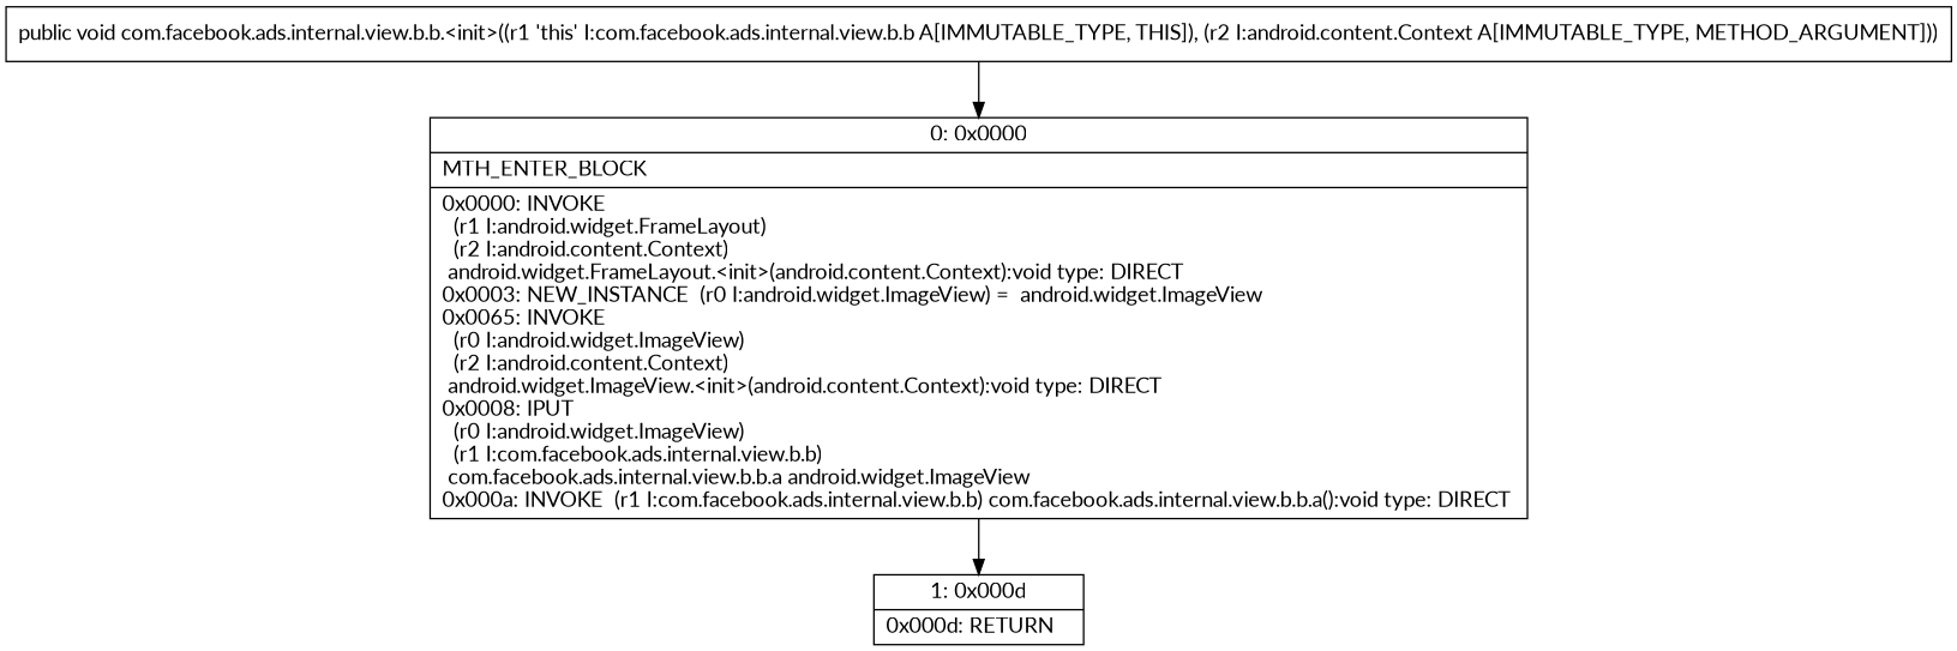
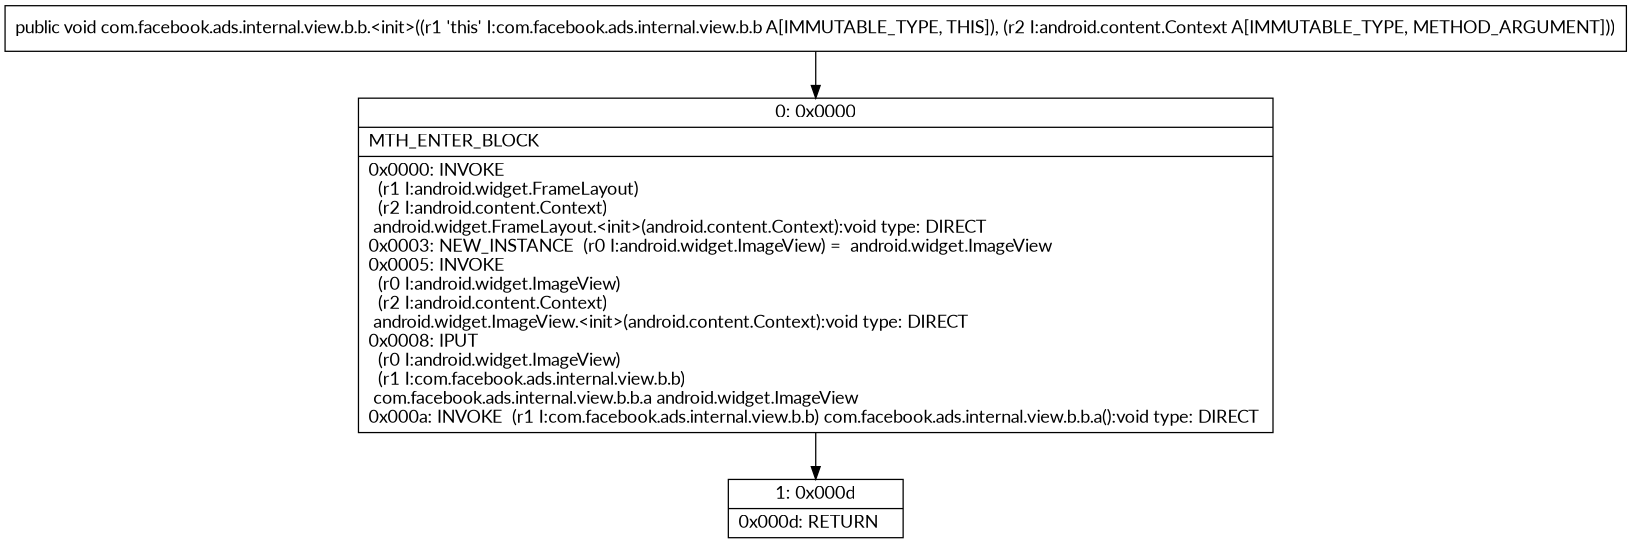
  digraph {
    fontname=Lato
    node [shape=record fontname=Lato]
    edge [fontname=Lato]
-   n1 [label="{0\:\ 0x0000|MTH_ENTER_BLOCK\l|0x0000: INVOKE  \l  (r1 I:android.widget.FrameLayout)\l  (r2 I:android.content.Context)\l android.widget.FrameLayout.\<init\>(android.content.Context):void type: DIRECT \l0x0003: NEW_INSTANCE  (r0 I:android.widget.ImageView) =  android.widget.ImageView \l0x0065: INVOKE  \l  (r0 I:android.widget.ImageView)\l  (r2 I:android.content.Context)\l android.widget.ImageView.\<init\>(android.content.Context):void type: DIRECT \l0x0008: IPUT  \l  (r0 I:android.widget.ImageView)\l  (r1 I:com.facebook.ads.internal.view.b.b)\l com.facebook.ads.internal.view.b.b.a android.widget.ImageView \l0x000a: INVOKE  (r1 I:com.facebook.ads.internal.view.b.b) com.facebook.ads.internal.view.b.b.a():void type: DIRECT \l}"]
+   n1 [label="{0\:\ 0x0000|MTH_ENTER_BLOCK\l|0x0000: INVOKE  \l  (r1 I:android.widget.FrameLayout)\l  (r2 I:android.content.Context)\l android.widget.FrameLayout.\<init\>(android.content.Context):void type: DIRECT \l0x0003: NEW_INSTANCE  (r0 I:android.widget.ImageView) =  android.widget.ImageView \l0x0005: INVOKE  \l  (r0 I:android.widget.ImageView)\l  (r2 I:android.content.Context)\l android.widget.ImageView.\<init\>(android.content.Context):void type: DIRECT \l0x0008: IPUT  \l  (r0 I:android.widget.ImageView)\l  (r1 I:com.facebook.ads.internal.view.b.b)\l com.facebook.ads.internal.view.b.b.a android.widget.ImageView \l0x000a: INVOKE  (r1 I:com.facebook.ads.internal.view.b.b) com.facebook.ads.internal.view.b.b.a():void type: DIRECT \l}"]
    n2 [label="{1\:\ 0x000d|0x000d: RETURN   \l}"]
    n3 [label="{public void com.facebook.ads.internal.view.b.b.\<init\>((r1 'this' I:com.facebook.ads.internal.view.b.b A[IMMUTABLE_TYPE, THIS]), (r2 I:android.content.Context A[IMMUTABLE_TYPE, METHOD_ARGUMENT])) }"]
    n1 -> n2
    n3 -> n1
  }
